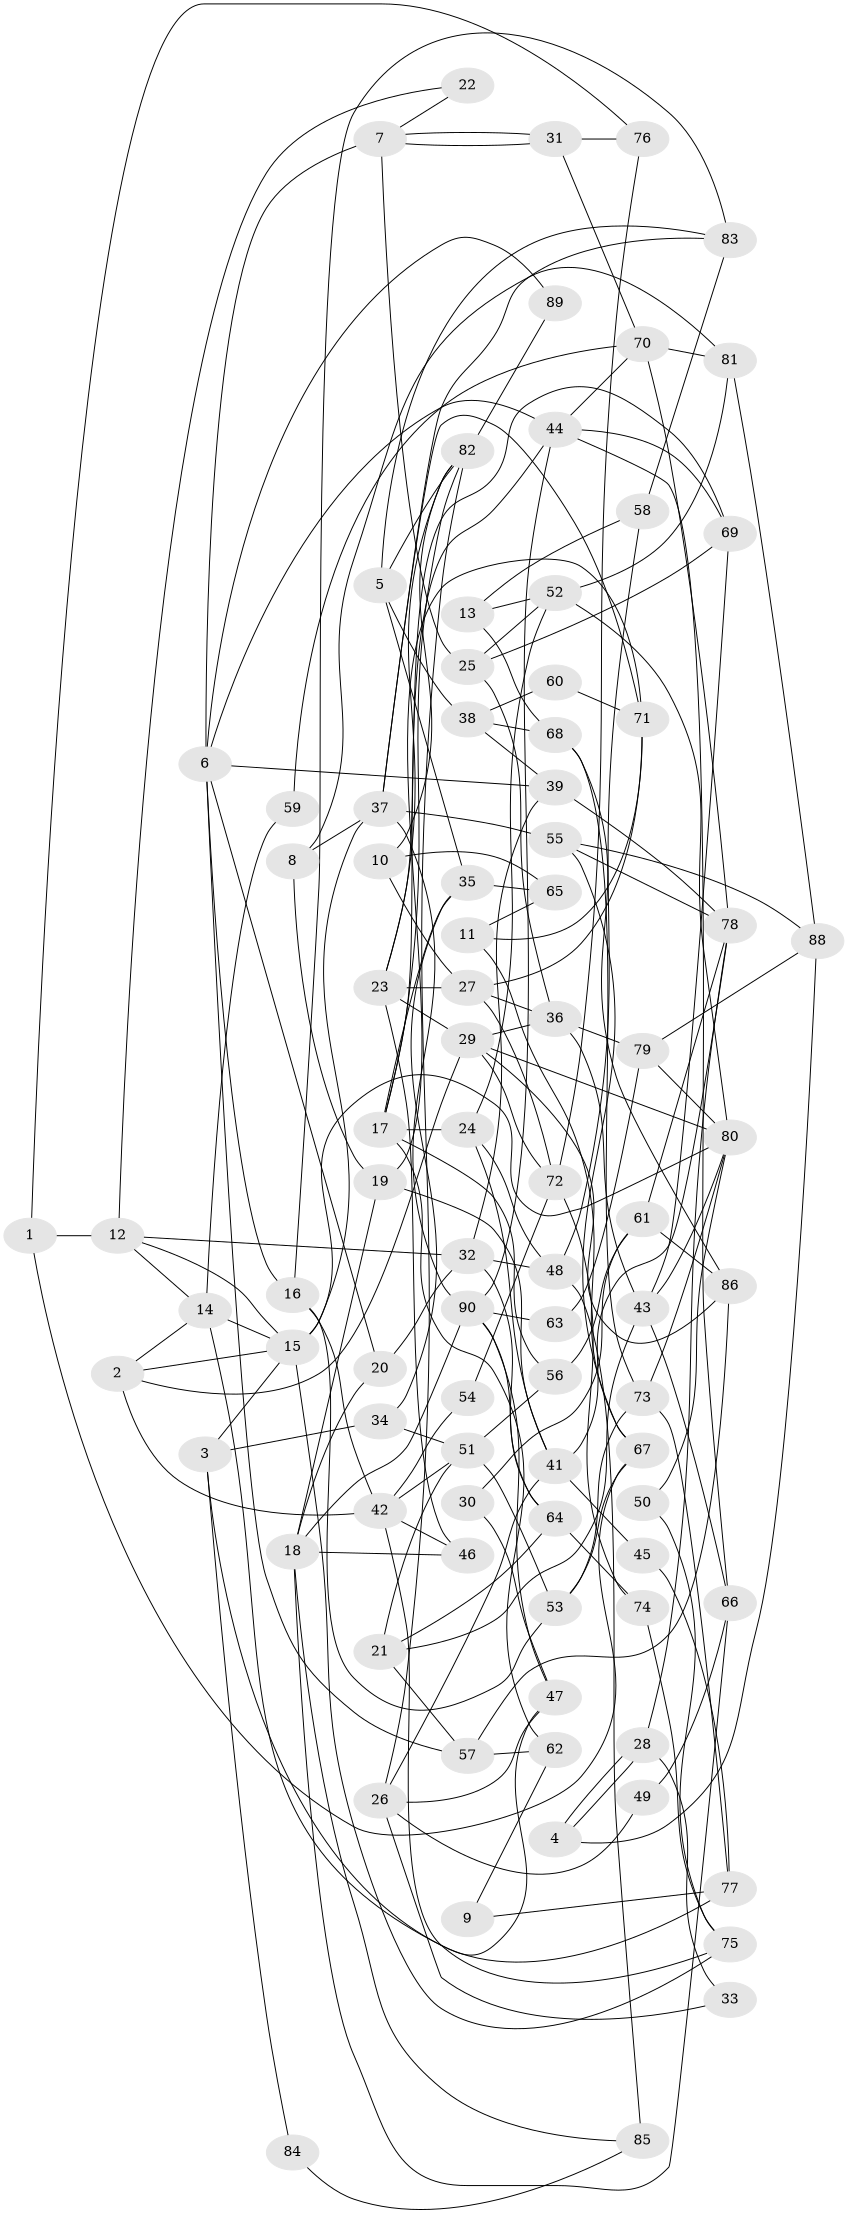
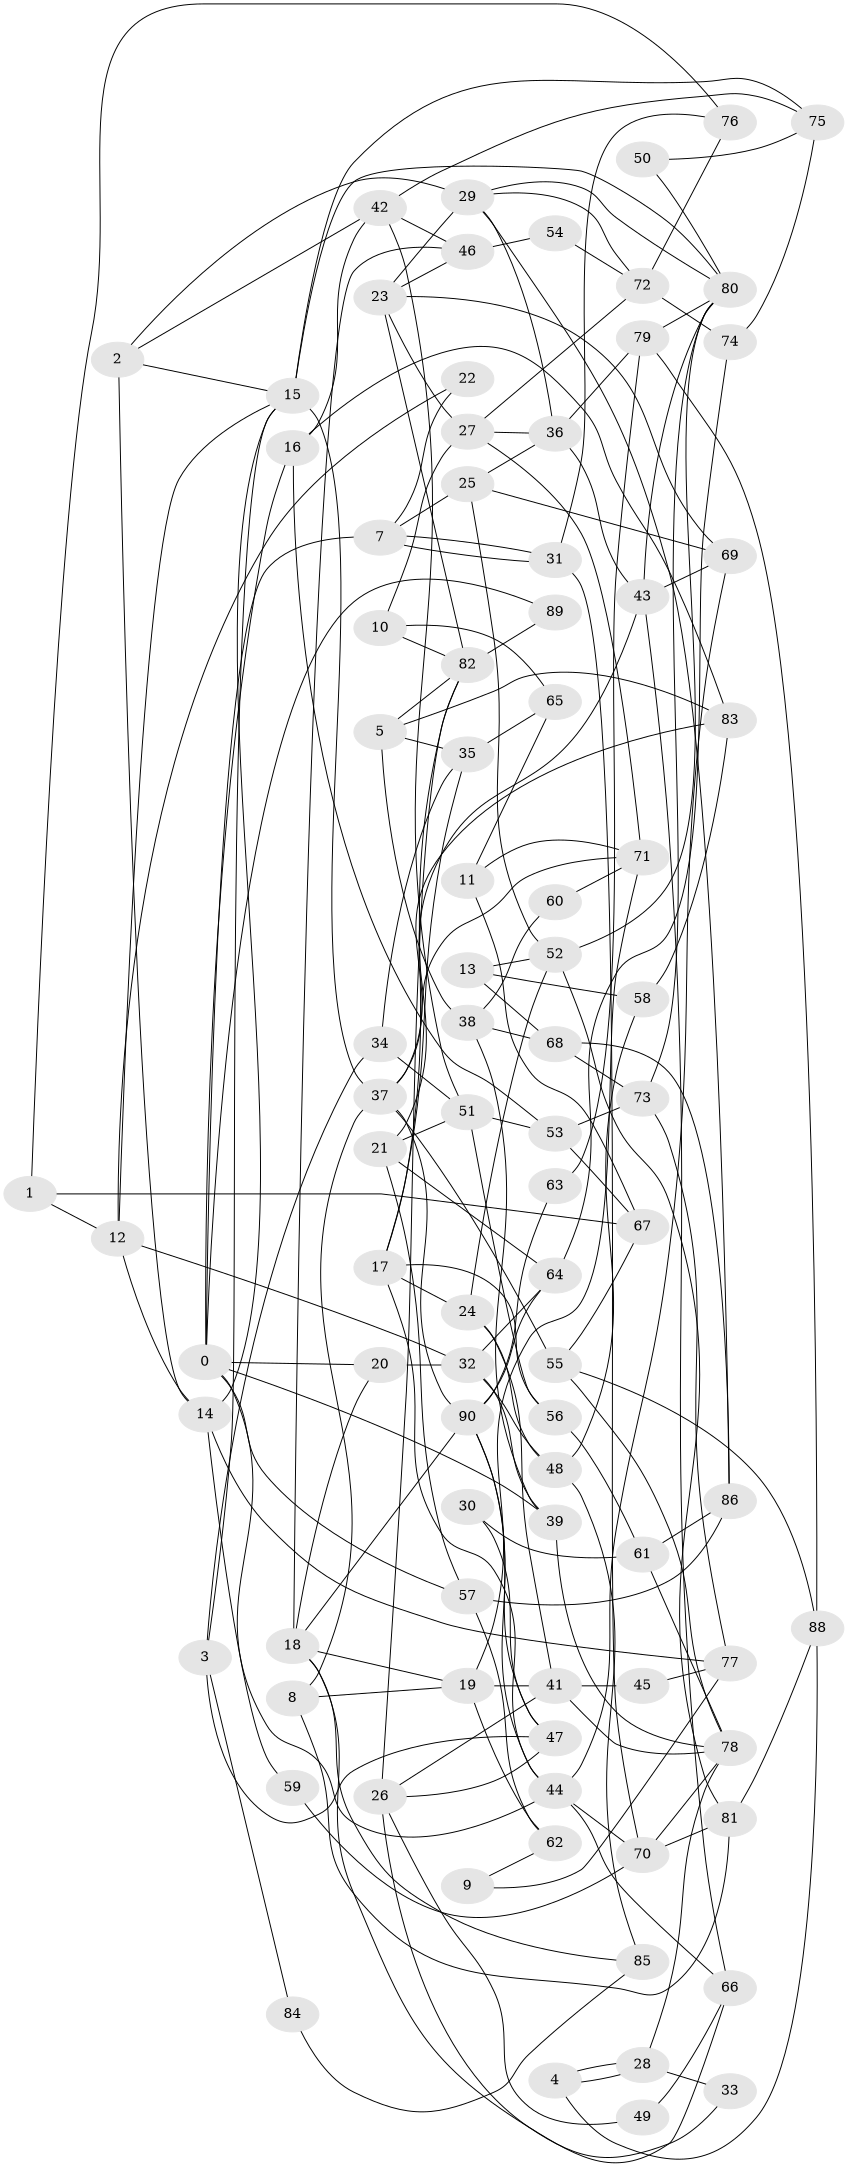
  graph {
    rankdir=LR
    node [color=gray90 style=filled]
    1
    12
    67
    76
    14
    15
    22
    32
    2
    29
    42
    77
    59
    37
    75
    80
    36
    72
    86
    46
    51
    54
    3
    34
    47
    84
    35
    85
    4
    28
    88
    33
    78
    5
    38
    82
    83
    65
    39
    68
    60
    n42 [label=89]
-   6
+   6 [label=0]
    7
    16
    20
    44
    57
    25
    31
    53
    66
    69
    70
    62
    52
    8
    19
    81
    71
    41
    n62 [label=90]
    55
    9
    10
    27
    11
    64
    48
    13
    58
    73
    17
    24
    56
    61
    18
    63
    45
    21
    43
    74
    23
    79
    26
    49
    30
    50
    1 -- 12
    1 -- 67
    1 -- 76
    12 -- 14
    12 -- 15
    12 -- 22
    12 -- 32
    14 -- 15
    14 -- 77
    14 -- 59
    15 -- 37
    15 -- 75
    15 -- 80
    32 -- 39
    32 -- 64
    32 -- 48
    2 -- 14
    2 -- 15
    2 -- 29
    2 -- 42
    29 -- 80
    29 -- 36
    29 -- 72
    29 -- 86
    42 -- 75
    42 -- 46
    42 -- 51
-   42 -- 54
+   46 -- 54
    59 -- 70
    37 -- 83
    37 -- 71
    37 -- n62
    37 -- 55
    36 -- 43
    36 -- 79
    72 -- 76
    72 -- 74
    51 -- 53
    51 -- 56
    54 -- 72
    3 -- 15
    3 -- 34
    3 -- 47
    3 -- 84
    34 -- 51
    34 -- 35
    84 -- 85
    35 -- 65
    4 -- 28
    4 -- 28
    4 -- 88
    28 -- 33
    28 -- 78
    5 -- 35
    5 -- 38
    5 -- 82
    5 -- 83
    38 -- 39
    38 -- 68
    38 -- 60
    82 -- n42
    39 -- 78
    68 -- 86
    68 -- 73
    60 -- 71
    6 -- 39
    6 -- n42
    6 -- 7
    6 -- 16
    6 -- 20
    6 -- 44
    6 -- 57
    7 -- 22
    7 -- 25
    7 -- 31
    7 -- 31
    16 -- 42
    16 -- 83
    16 -- 53
    20 -- 32
    44 -- 66
    44 -- 69
    44 -- 70
    57 -- 86
    57 -- 62
    25 -- 36
    25 -- 69
    25 -- 52
    31 -- 76
    31 -- 70
    53 -- 67
    53 -- 73
    70 -- 78
    70 -- 81
    52 -- 80
    52 -- 81
    8 -- 37
    8 -- 19
    8 -- 81
-   17 -- 62
+   19 -- 62
    19 -- 71
    19 -- 41
    81 -- 88
    41 -- 78
    41 -- 45
    n62 -- 47
    n62 -- 44
    n62 -- 64
    n62 -- 63
    55 -- 67
    55 -- 88
    55 -- 78
    9 -- 77
    9 -- 62
    10 -- 82
    10 -- 65
    10 -- 27
    27 -- 36
    27 -- 72
    27 -- 71
    11 -- 67
    11 -- 65
    11 -- 71
    64 -- 74
    48 -- 85
    48 -- 58
    13 -- 68
    13 -- 52
    13 -- 58
    58 -- 83
    73 -- 77
    73 -- 80
    17 -- 35
    17 -- 82
    17 -- 44
    17 -- 24
    17 -- 56
    24 -- 52
    24 -- 41
    24 -- 48
    56 -- 61
    61 -- 86
    61 -- 78
    18 -- 46
    18 -- 85
    18 -- 20
    18 -- 66
    18 -- 19
    18 -- n62
    63 -- 79
    45 -- 77
    21 -- 51
    21 -- 57
    21 -- 64
    21 -- 43
    43 -- 80
    43 -- 66
    43 -- 69
    74 -- 75
    23 -- 29
    23 -- 46
    23 -- 82
    23 -- 69
    23 -- 27
    79 -- 80
    79 -- 88
    26 -- 47
    26 -- 33
    26 -- 82
    26 -- 41
    26 -- 49
    49 -- 66
    30 -- 47
    30 -- 61
    50 -- 75
    50 -- 80
  }
